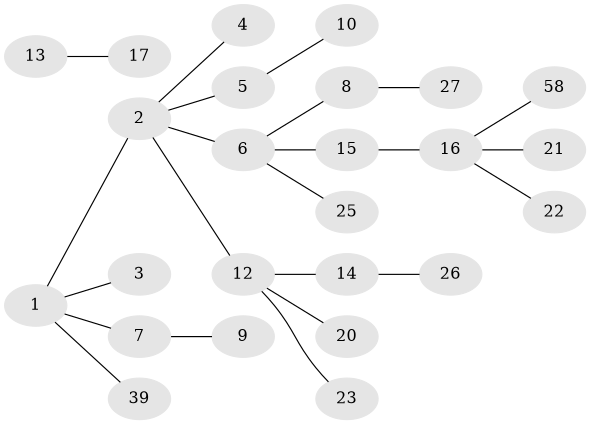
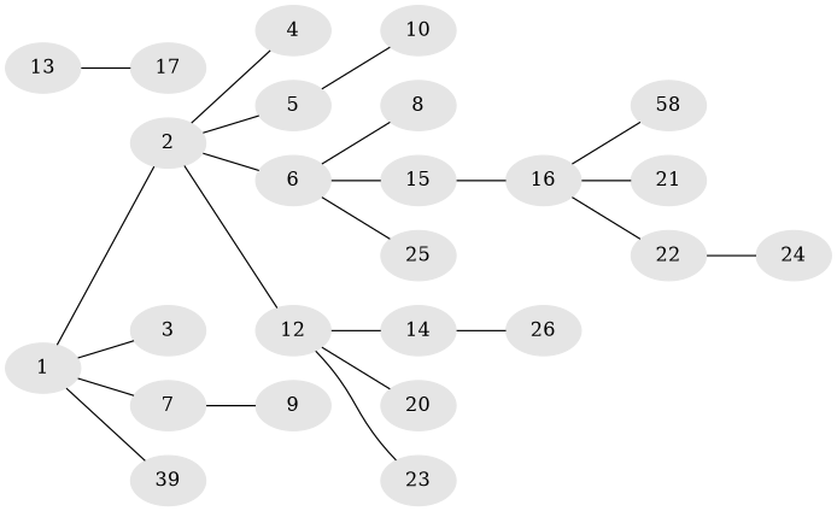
  graph {
    rankdir=LR
    node [color=gray90 style=filled]
    edge [weight=1.0]
    1
    2
    3
    7
    n5 [label=39]
    4
    5
    6
    12
    9
    10
    8
    15
    25
    14
    20
    23
-   27
    16
    13
    17
    26
    n23 [label=58]
    21
    22
+   24
    1 -- 2
    1 -- 3
    1 -- 7
    1 -- n5
    2 -- 4
    2 -- 5 [weight=2.0]
    2 -- 6
    2 -- 12
    7 -- 9 [weight=2.0]
    5 -- 10
    6 -- 8
    6 -- 15 [weight=2.0]
    6 -- 25
    12 -- 14
    12 -- 20
    12 -- 23
-   8 -- 27
    15 -- 16
    14 -- 26
    16 -- n23
    16 -- 21
    16 -- 22
    13 -- 17 [weight=3.0]
+   22 -- 24
  }
